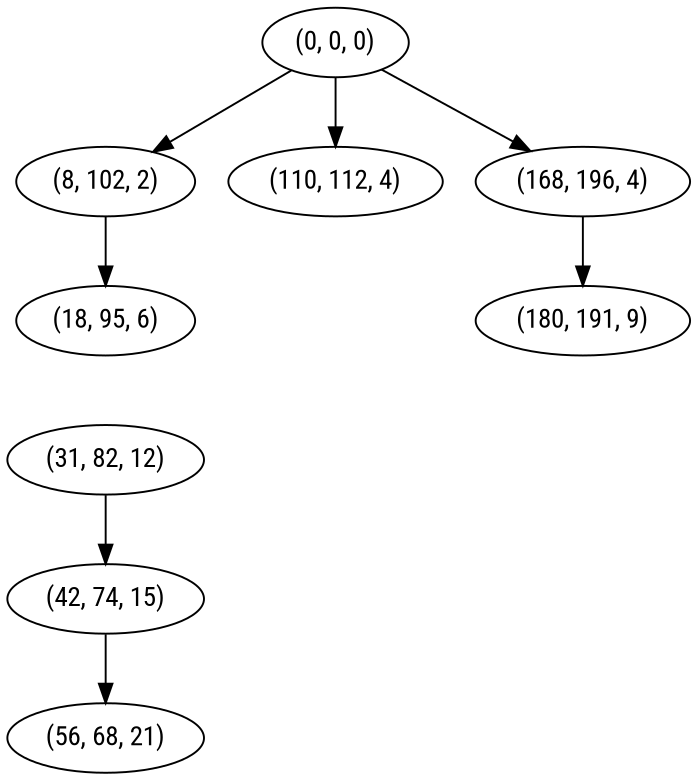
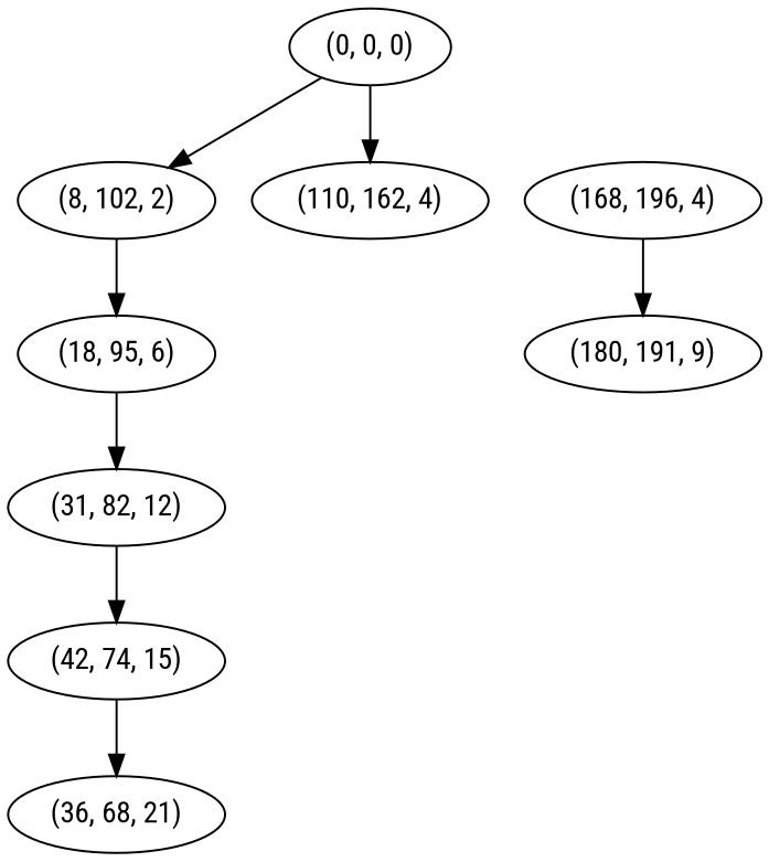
  digraph {
    fontname="Roboto Condensed"
    node [fontname="Roboto Condensed"]
    edge [fontname="Roboto Condensed"]
    "(0, 0, 0)"
    "(8, 102, 2)"
-   "(110, 112, 4)"
+   "(110, 112, 4)" [label="(110, 162, 4)"]
    "(168, 196, 4)"
    "(18, 95, 6)"
    "(180, 191, 9)"
    "(31, 82, 12)"
    "(42, 74, 15)"
-   "(56, 68, 21)"
+   "(56, 68, 21)" [label="(36, 68, 21)"]
    "(0, 0, 0)" -> "(8, 102, 2)"
    "(0, 0, 0)" -> "(110, 112, 4)"
-   "(0, 0, 0)" -> "(168, 196, 4)"
    "(8, 102, 2)" -> "(18, 95, 6)"
    "(168, 196, 4)" -> "(180, 191, 9)"
+   "(18, 95, 6)" -> "(31, 82, 12)"
    "(31, 82, 12)" -> "(42, 74, 15)"
    "(42, 74, 15)" -> "(56, 68, 21)"
  }
